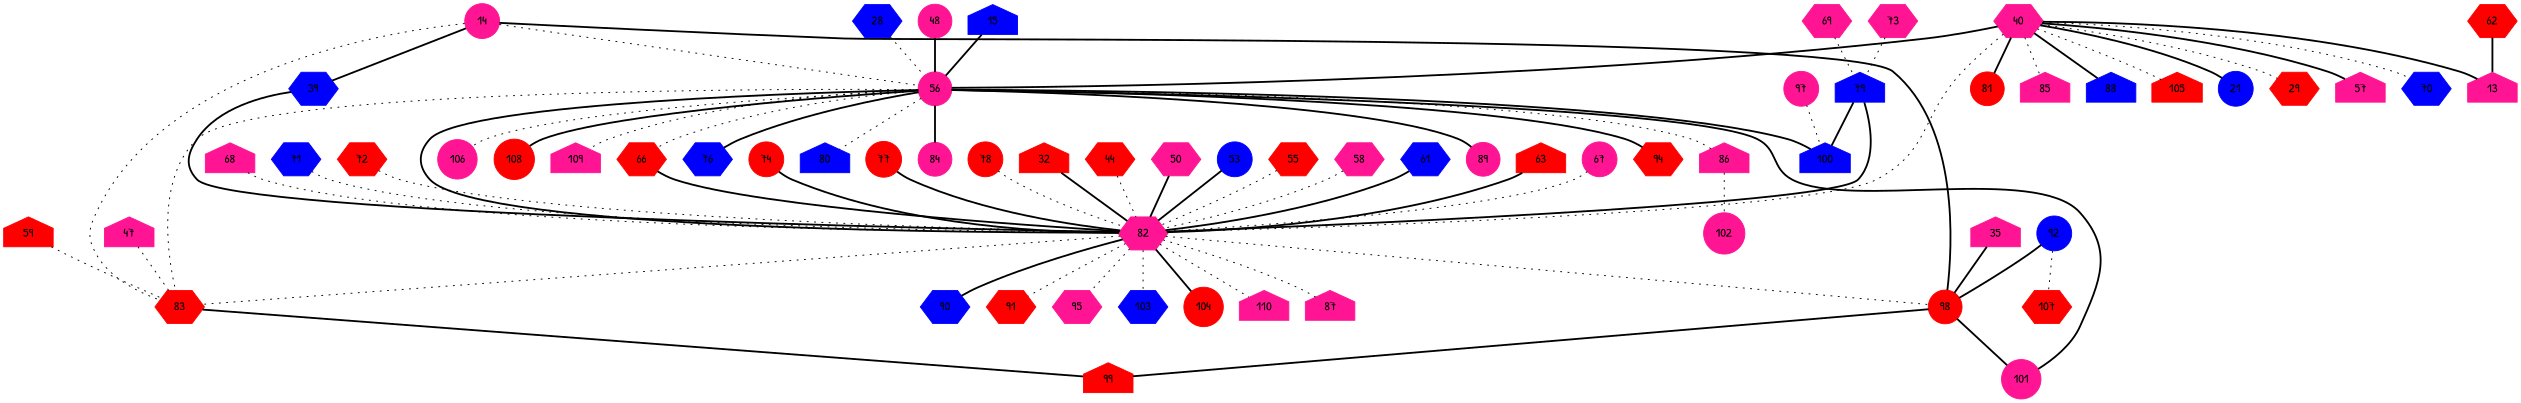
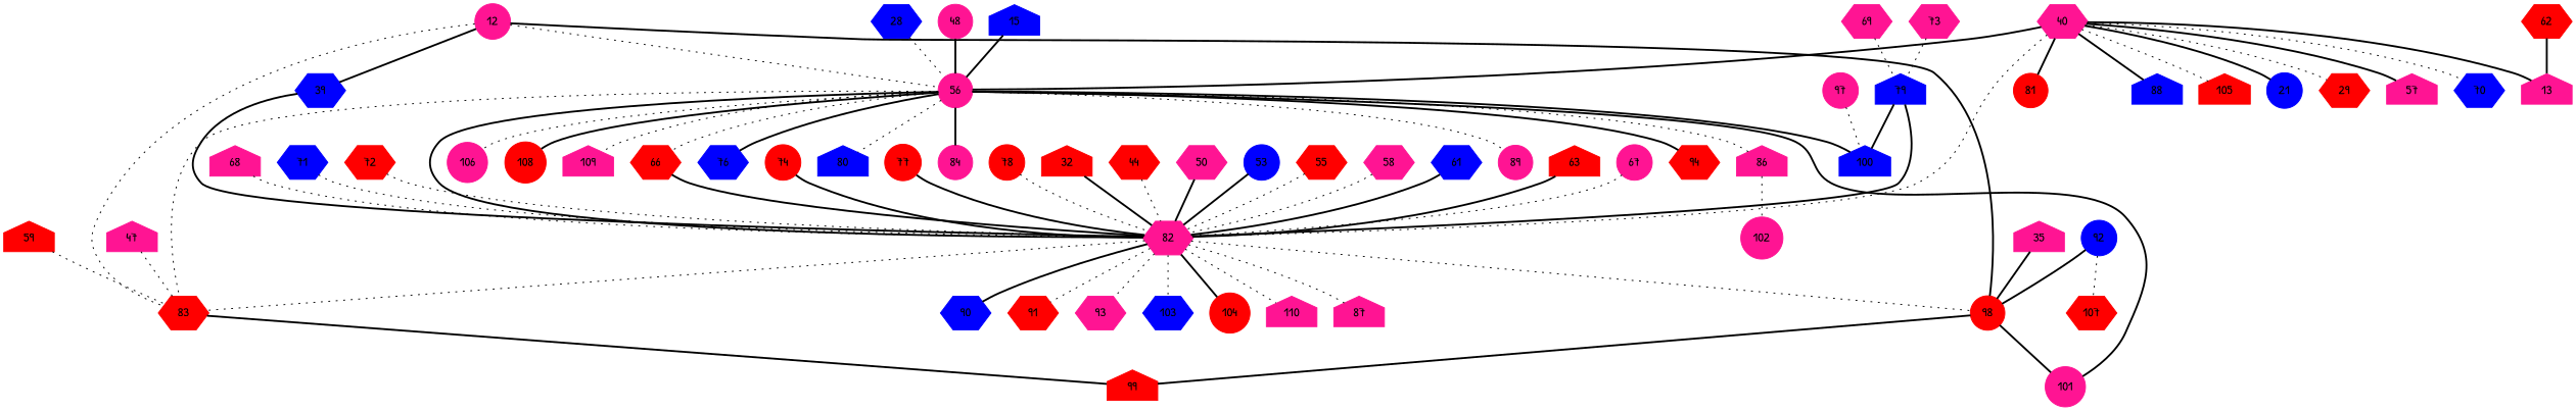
  graph {
    fontname="Patrick Hand"
    node [color=deeppink fontname="Patrick Hand" shape=hexagon style=filled]
    edge [fontname="Patrick Hand" style=bold]
-   14 [shape=circle super="+9"]
+   14 [shape=circle super="+9" label=12]
    39 [color=blue]
    56 [shape=circle super="+54+45"]
    83 [color=red super="+65+49+40"]
    98 [color=red shape=circle super="+96"]
    82 [super="+16+11+10+41"]
    66 [color=red super="+26"]
    76 [color=blue]
    80 [color=blue shape=house super="+31"]
    84 [shape=circle]
    86 [shape=house super="+52"]
    89 [shape=circle]
    94 [color=red]
    100 [color=blue shape=house super="+18+75"]
    101 [shape=circle]
    106 [shape=circle]
    108 [color=red shape=circle]
    109 [shape=house]
    99 [color=red shape=house]
    15 [color=blue shape=house]
    n21 [label=40 super="+2"]
    21 [color=blue shape=circle]
    29 [color=red]
    57 [shape=house]
    70 [color=blue super="+60"]
    81 [color=red shape=circle]
-   85 [shape=house]
    88 [color=blue shape=house]
    n29 [label=13 shape=house super="+38"]
    105 [color=red shape=house]
    87 [shape=house]
    90 [color=blue]
    91 [color=red]
-   95
+   95 [label=93]
    103 [color=blue]
    104 [color=red shape=circle]
    110 [shape=house]
    28 [color=blue]
    32 [color=red shape=house]
    35 [shape=house]
    44 [color=red]
    47 [shape=house]
    48 [shape=circle]
    50
    53 [color=blue shape=circle]
    55 [color=red super="+19"]
    102 [shape=circle]
    58
    59 [color=red shape=house]
    61 [color=blue]
    62 [color=red]
    63 [color=red shape=house]
    67 [shape=circle]
    68 [shape=house]
    79 [color=blue shape=house super="+51"]
    69
    71 [color=blue]
    72 [color=red super="+46"]
    73
    74 [color=red shape=circle]
    77 [color=red shape=circle]
    78 [color=red shape=circle]
    92 [color=blue shape=circle]
    107 [color=red]
    97 [shape=circle]
    14 -- 39
    14 -- 56 [style=dotted]
    14 -- 83 [style=dotted weight=2]
    14 -- 98 [weight=2]
    39 -- 82
    56 -- 83 [style=dotted weight=3]
    56 -- 82 [weight=2]
    56 -- 66 [style=dotted]
    56 -- 76
    56 -- 80 [style=dotted]
    56 -- 84
    56 -- 86 [style=dotted]
-   56 -- 89
+   56 -- 89 [style=dotted]
    56 -- 94
    56 -- 100 [weight=4]
    56 -- 101
    56 -- 106 [style=dotted]
    56 -- 108
    56 -- 109 [style=dotted]
    83 -- 99
    98 -- 101
    98 -- 99
    82 -- 83 [style=dotted weight=3]
    82 -- 98 [style=dotted weight=2]
    82 -- 87 [style=dotted]
    82 -- 90
    82 -- 91 [style=dotted]
    82 -- 95 [style=dotted]
    82 -- 103 [style=dotted]
    82 -- 104
    82 -- 110 [style=dotted]
    66 -- 82
    86 -- 102 [style=dotted]
    15 -- 56
    n21 -- 56 [weight=4]
    n21 -- 82 [style=dotted weight=3]
    n21 -- 21
    n21 -- 29 [style=dotted]
    n21 -- 57
    n21 -- 70 [style=dotted]
    n21 -- 81
-   n21 -- 85 [style=dotted]
    n21 -- 88
    n21 -- n29
    n21 -- 105 [style=dotted]
    28 -- 56 [style=dotted]
    32 -- 82
    35 -- 98
    44 -- 82 [style=dotted]
    47 -- 83 [style=dotted]
    48 -- 56
    50 -- 82
    53 -- 82
    55 -- 82 [style=dotted weight=2]
    58 -- 82 [style=dotted]
    59 -- 83 [style=dotted]
    61 -- 82
    62 -- n29
    63 -- 82
    67 -- 82 [style=dotted]
    68 -- 82 [style=dotted]
    79 -- 82 [weight=2]
    79 -- 100
    69 -- 79 [style=dotted]
    71 -- 82 [style=dotted]
    72 -- 82 [style=dotted]
    73 -- 79 [style=dotted]
    74 -- 82
    77 -- 82
    78 -- 82 [style=dotted]
    92 -- 98
    92 -- 107 [style=dotted]
    97 -- 100 [style=dotted]
  }
